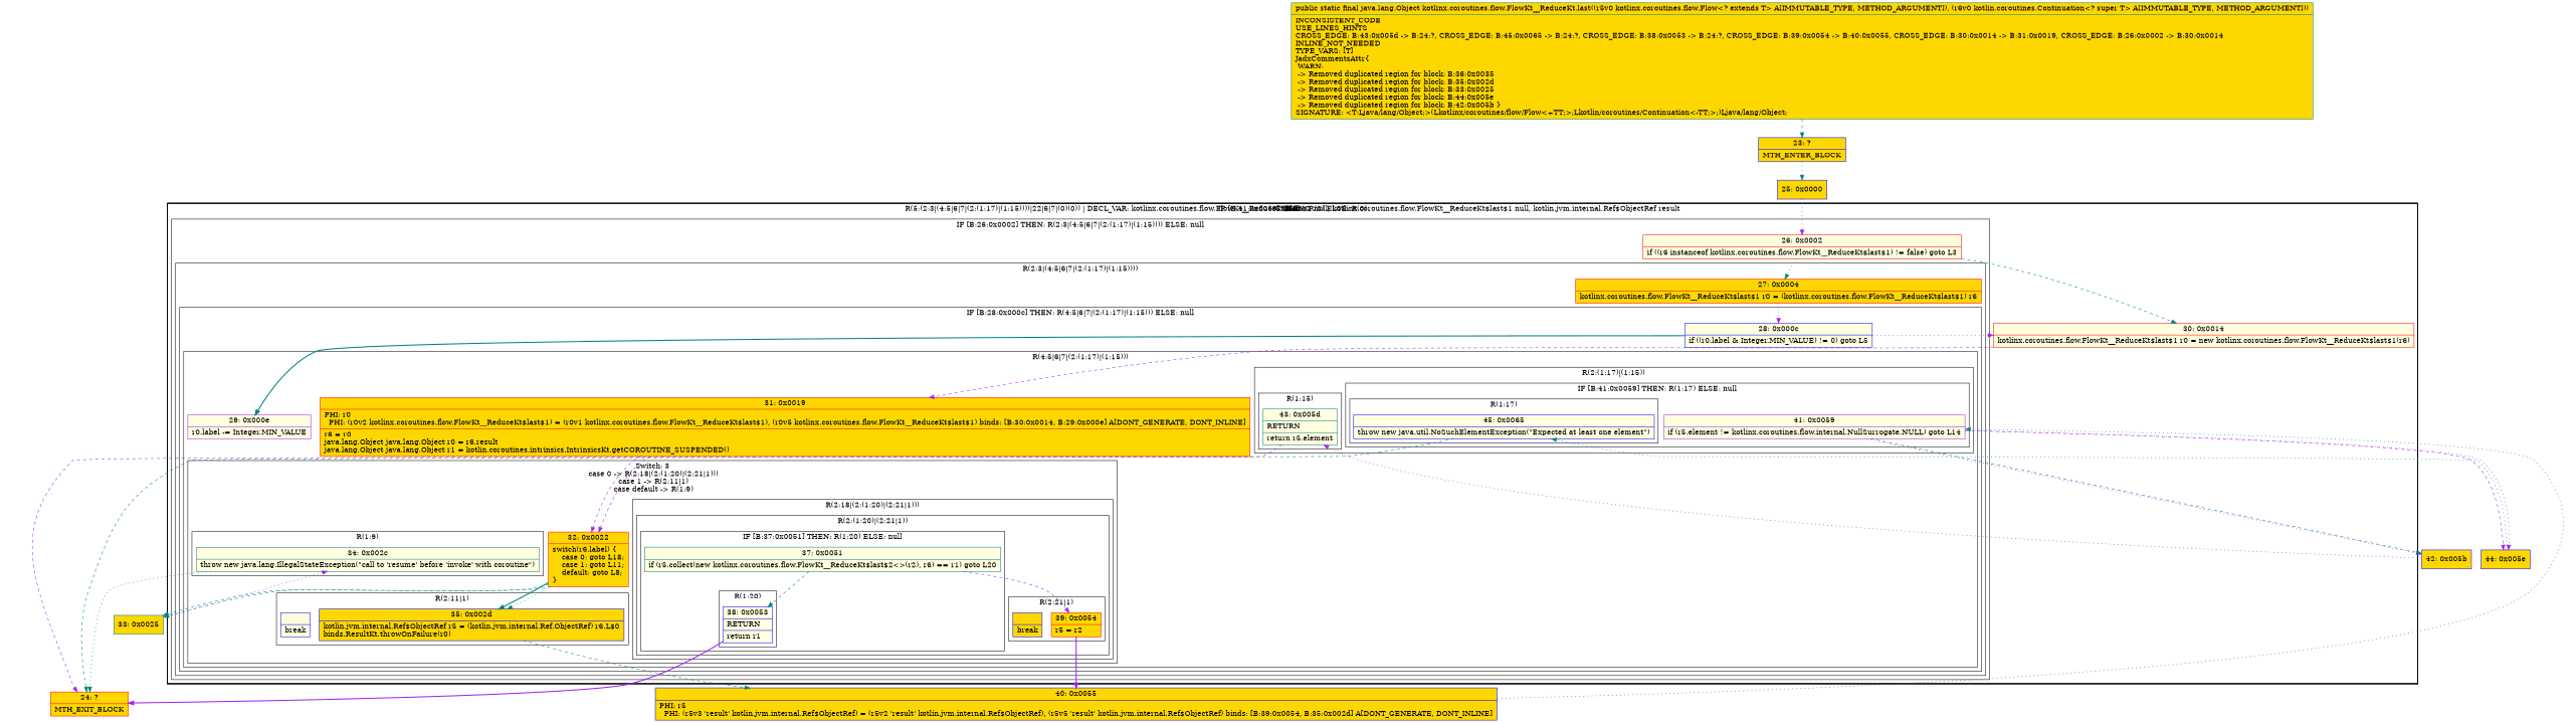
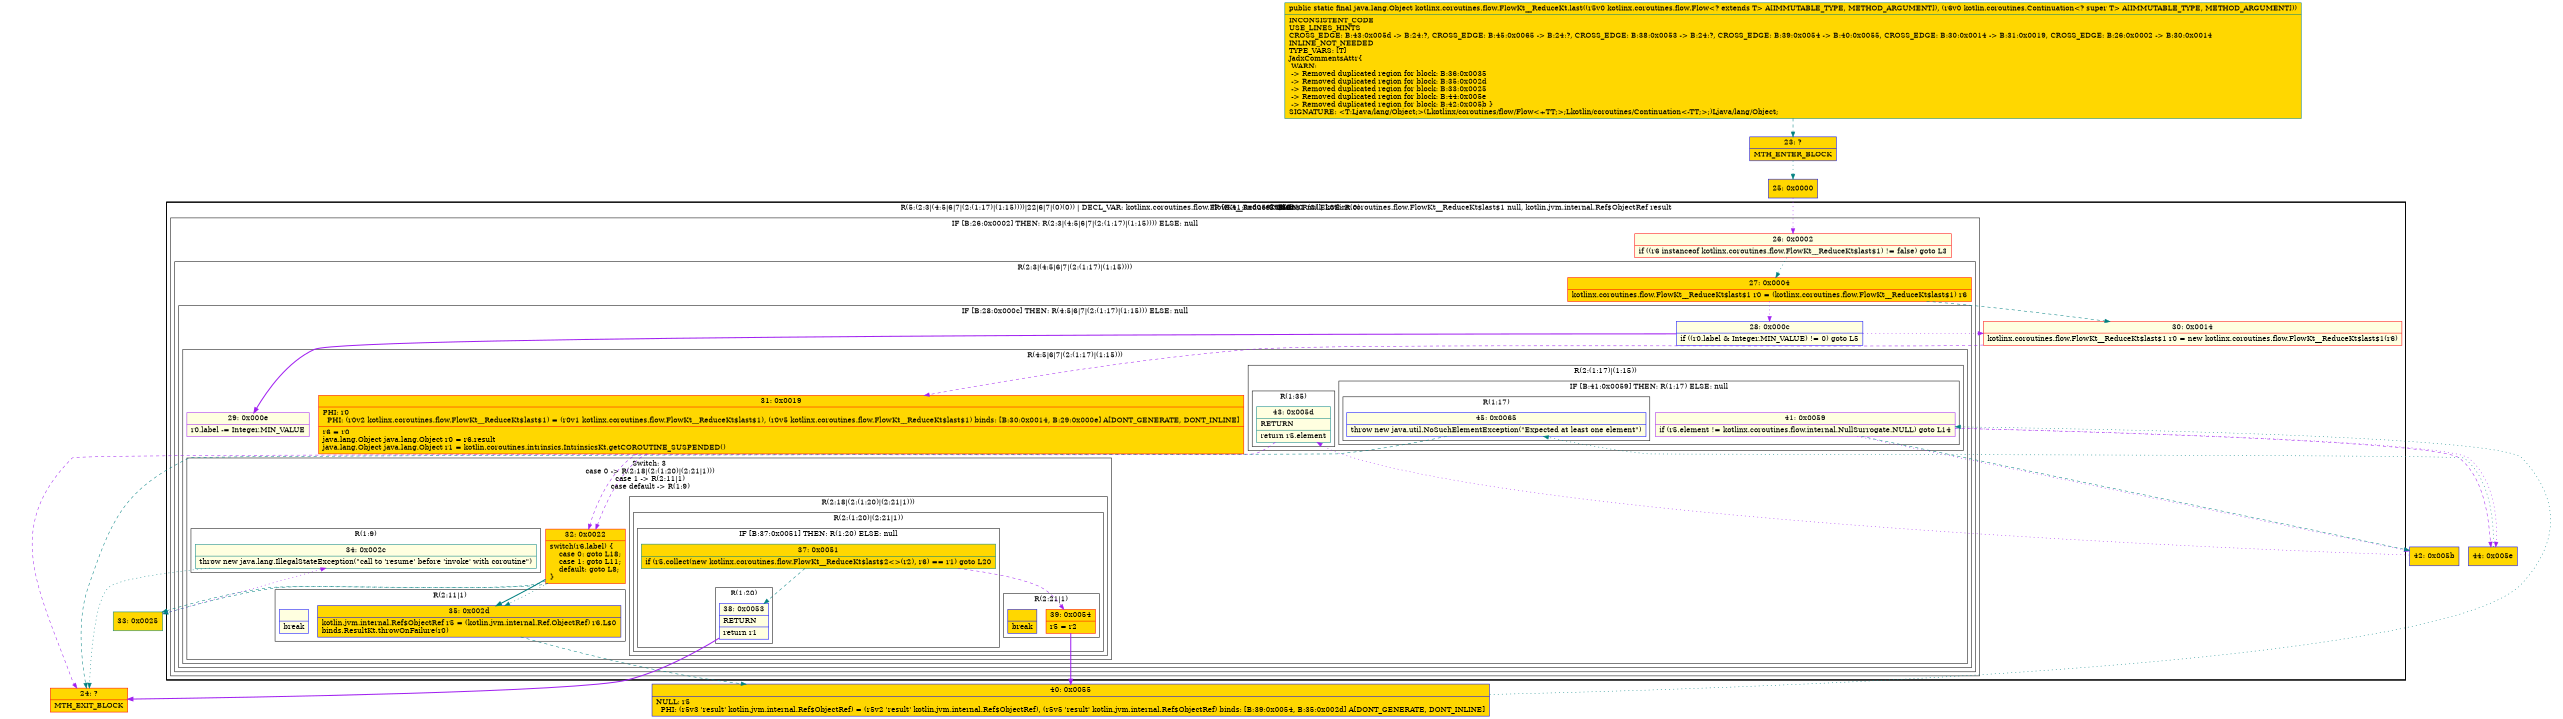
  digraph {
    node [color=blue fillcolor=gold shape=record style=filled]
    edge [color=teal style=dashed]
    n1 [fillcolor=lightyellow label="{38\:\ 0x0053|RETURN\l|return r1\l}"]
-   n2 [color=teal fillcolor=lightyellow label="{37\:\ 0x0051|if (r5.collect(new kotlinx.coroutines.flow.FlowKt__ReduceKt$last$2\<\>(r2), r6) == r1) goto L20\l}"]
+   n2 [color=teal label="{37\:\ 0x0051|if (r5.collect(new kotlinx.coroutines.flow.FlowKt__ReduceKt$last$2\<\>(r2), r6) == r1) goto L20\l}"]
    n3 [color=red label="{39\:\ 0x0054|r5 = r2\l}"]
    n4 [label="{|break\l}"]
    n5 [label="{35\:\ 0x002d|kotlin.jvm.internal.Ref$ObjectRef r5 = (kotlin.jvm.internal.Ref.ObjectRef) r6.L$0\lbinds.ResultKt.throwOnFailure(r0)\l}"]
    n6 [fillcolor=lightyellow label="{|break\l}"]
    n7 [color=teal fillcolor=lightyellow label="{34\:\ 0x002c|throw new java.lang.IllegalStateException(\"call to 'resume' before 'invoke' with coroutine\")\l}"]
    n8 [color=red label="{32\:\ 0x0022|switch(r6.label) \{\l    case 0: goto L18;\l    case 1: goto L11;\l    default: goto L8;\l\}\l}"]
    n9 [color=teal fillcolor=lightyellow label="{43\:\ 0x005d|RETURN\l|return r5.element\l}"]
    n10 [fillcolor=lightyellow label="{45\:\ 0x0065|throw new java.util.NoSuchElementException(\"Expected at least one element\")\l}"]
    n11 [color=purple fillcolor=lightyellow label="{41\:\ 0x0059|if (r5.element != kotlinx.coroutines.flow.internal.NullSurrogate.NULL) goto L14\l}"]
    n12 [color=purple fillcolor=lightyellow label="{29\:\ 0x000e|r0.label \-= Integer.MIN_VALUE\l}"]
    n13 [color=red label="{31\:\ 0x0019|PHI: r0 \l  PHI: (r0v2 kotlinx.coroutines.flow.FlowKt__ReduceKt$last$1) = (r0v1 kotlinx.coroutines.flow.FlowKt__ReduceKt$last$1), (r0v5 kotlinx.coroutines.flow.FlowKt__ReduceKt$last$1) binds: [B:30:0x0014, B:29:0x000e] A[DONT_GENERATE, DONT_INLINE]\l|r6 = r0\ljava.lang.Object java.lang.Object r0 = r6.result\ljava.lang.Object java.lang.Object r1 = kotlin.coroutines.intrinsics.IntrinsicsKt.getCOROUTINE_SUSPENDED()\l}"]
    n14 [fillcolor=lightyellow label="{28\:\ 0x000c|if ((r0.label & Integer.MIN_VALUE) != 0) goto L5\l}"]
    n15 [color=red label="{27\:\ 0x0004|kotlinx.coroutines.flow.FlowKt__ReduceKt$last$1 r0 = (kotlinx.coroutines.flow.FlowKt__ReduceKt$last$1) r6\l}"]
    n16 [color=red fillcolor=lightyellow label="{26\:\ 0x0002|if ((r6 instanceof kotlinx.coroutines.flow.FlowKt__ReduceKt$last$1) != false) goto L3\l}"]
    n17 [color=red fillcolor=lightyellow label="{30\:\ 0x0014|kotlinx.coroutines.flow.FlowKt__ReduceKt$last$1 r0 = new kotlinx.coroutines.flow.FlowKt__ReduceKt$last$1(r6)\l}"]
    n18 [color=red label="{24\:\ ?|MTH_EXIT_BLOCK\l}"]
-   n19 [label="{40\:\ 0x0055|PHI: r5 \l  PHI: (r5v3 'result' kotlin.jvm.internal.Ref$ObjectRef) = (r5v2 'result' kotlin.jvm.internal.Ref$ObjectRef), (r5v5 'result' kotlin.jvm.internal.Ref$ObjectRef) binds: [B:39:0x0054, B:35:0x002d] A[DONT_GENERATE, DONT_INLINE]\l}"]
+   n19 [label="{40\:\ 0x0055|NULL: r5 \l  PHI: (r5v3 'result' kotlin.jvm.internal.Ref$ObjectRef) = (r5v2 'result' kotlin.jvm.internal.Ref$ObjectRef), (r5v5 'result' kotlin.jvm.internal.Ref$ObjectRef) binds: [B:39:0x0054, B:35:0x002d] A[DONT_GENERATE, DONT_INLINE]\l}"]
    n20 [color=teal label="{33\:\ 0x0025}"]
    n21 [label="{42\:\ 0x005b}"]
    n22 [label="{44\:\ 0x005e}"]
    n23 [label="{23\:\ ?|MTH_ENTER_BLOCK\l}"]
    n24 [label="{25\:\ 0x0000}"]
    n25 [color=teal label="{public static final java.lang.Object kotlinx.coroutines.flow.FlowKt__ReduceKt.last((r5v0 kotlinx.coroutines.flow.Flow\<? extends T\> A[IMMUTABLE_TYPE, METHOD_ARGUMENT]), (r6v0 kotlin.coroutines.Continuation\<? super T\> A[IMMUTABLE_TYPE, METHOD_ARGUMENT]))  | INCONSISTENT_CODE\lUSE_LINES_HINTS\lCROSS_EDGE: B:43:0x005d \-\> B:24:?, CROSS_EDGE: B:45:0x0065 \-\> B:24:?, CROSS_EDGE: B:38:0x0053 \-\> B:24:?, CROSS_EDGE: B:39:0x0054 \-\> B:40:0x0055, CROSS_EDGE: B:30:0x0014 \-\> B:31:0x0019, CROSS_EDGE: B:26:0x0002 \-\> B:30:0x0014\lINLINE_NOT_NEEDED\lTYPE_VARS: [T]\lJadxCommentsAttr\{\l WARN: \l \-\> Removed duplicated region for block: B:36:0x0035 \l \-\> Removed duplicated region for block: B:35:0x002d \l \-\> Removed duplicated region for block: B:33:0x0025 \l \-\> Removed duplicated region for block: B:44:0x005e \l \-\> Removed duplicated region for block: B:42:0x005b \}\lSIGNATURE: \<T:Ljava\/lang\/Object;\>(Lkotlinx\/coroutines\/flow\/Flow\<+TT;\>;Lkotlin\/coroutines\/Continuation\<\-TT;\>;)Ljava\/lang\/Object;\l}"]
    subgraph cluster_1 {
      label="R(5:(2:3|(4:5|6|7|(2:(1:17)|(1:15))))|22|6|7|(0)(0)) | DECL_VAR: kotlinx.coroutines.flow.FlowKt__ReduceKt$last$1 null, kotlinx.coroutines.flow.FlowKt__ReduceKt$last$1 null, kotlin.jvm.internal.Ref$ObjectRef result\l"
      n17
      subgraph cluster_2 {
        label="IF [B:26:0x0002] THEN: R(2:3|(4:5|6|7|(2:(1:17)|(1:15)))) ELSE: null"
        n16
        subgraph cluster_3 {
          label="R(2:3|(4:5|6|7|(2:(1:17)|(1:15))))"
          n15
          subgraph cluster_4 {
            label="IF [B:28:0x000c] THEN: R(4:5|6|7|(2:(1:17)|(1:15))) ELSE: null"
            n14
            subgraph cluster_5 {
              label="R(4:5|6|7|(2:(1:17)|(1:15)))"
              n12
              n13
              subgraph cluster_6 {
                label="Switch: 3\n case 0 -> R(2:18|(2:(1:20)|(2:21|1)))\n case 1 -> R(2:11|1)\n case default -> R(1:9)"
                n8
                subgraph cluster_7 {
                  label="R(2:18|(2:(1:20)|(2:21|1)))"
                  subgraph cluster_8 {
                    label="R(2:(1:20)|(2:21|1))"
                    subgraph cluster_9 {
                      label="IF [B:37:0x0051] THEN: R(1:20) ELSE: null"
                      n2
                      subgraph cluster_10 {
                        label="R(1:20)"
                        n1
                      }
                    }
                    subgraph cluster_11 {
                      label="R(2:21|1)"
                      n3
                      n4
                    }
                  }
                }
                subgraph cluster_12 {
                  label="R(2:11|1)"
                  n5
                  n6
                }
                subgraph cluster_13 {
                  label="R(1:9)"
                  n7
                }
              }
              subgraph cluster_14 {
                label="R(2:(1:17)|(1:15))"
                subgraph cluster_15 {
-                 label="R(1:15)"
+                 label="R(1:35)"
                  n9
                }
                subgraph cluster_16 {
                  label="IF [B:41:0x0059] THEN: R(1:17) ELSE: null"
                  n11
                  subgraph cluster_17 {
                    label="R(1:17)"
                    n10
                  }
                }
              }
            }
          }
        }
      }
      subgraph cluster_18 {
        label="Switch: 0"
      }
      subgraph cluster_19 {
        label="IF [B:41:0x0059] THEN: R(0) ELSE: R(0)"
        subgraph cluster_20 {
          label="R(0)"
        }
        subgraph cluster_21 {
          label="R(0)"
        }
      }
    }
    n1 -> n18 [color=purple style=bold]
    n2 -> n1
    n2 -> n3 [color=purple]
    n3 -> n19 [color=purple style=bold]
    n5 -> n19
    n7 -> n18 [style=dotted]
    n8 -> n5 [style=bold]
    n8 -> n5 [style=dotted]
    n8 -> n20
    n8 -> n20
    n9 -> n18 [color=purple]
    n10 -> n18
    n11 -> n21 [color=purple style=dotted]
    n11 -> n21
    n11 -> n22 [color=purple]
    n11 -> n22 [color=purple style=dotted]
    n13 -> n8 [color=purple]
    n13 -> n8 [color=purple]
-   n14 -> n12 [style=bold]
+   n14 -> n12 [color=purple style=bold]
    n14 -> n17 [color=purple style=dotted]
    n15 -> n14 [color=purple style=dotted]
    n16 -> n15 [style=dotted]
-   n16 -> n17
+   n15 -> n17
    n17 -> n13 [color=purple]
    n19 -> n11 [style=dotted]
    n20 -> n7 [color=purple style=dotted]
    n21 -> n9 [color=purple style=dotted]
    n22 -> n10 [style=dotted]
    n23 -> n24 [style=dotted]
    n24 -> n16 [color=purple style=dotted]
    n25 -> n23
  }
